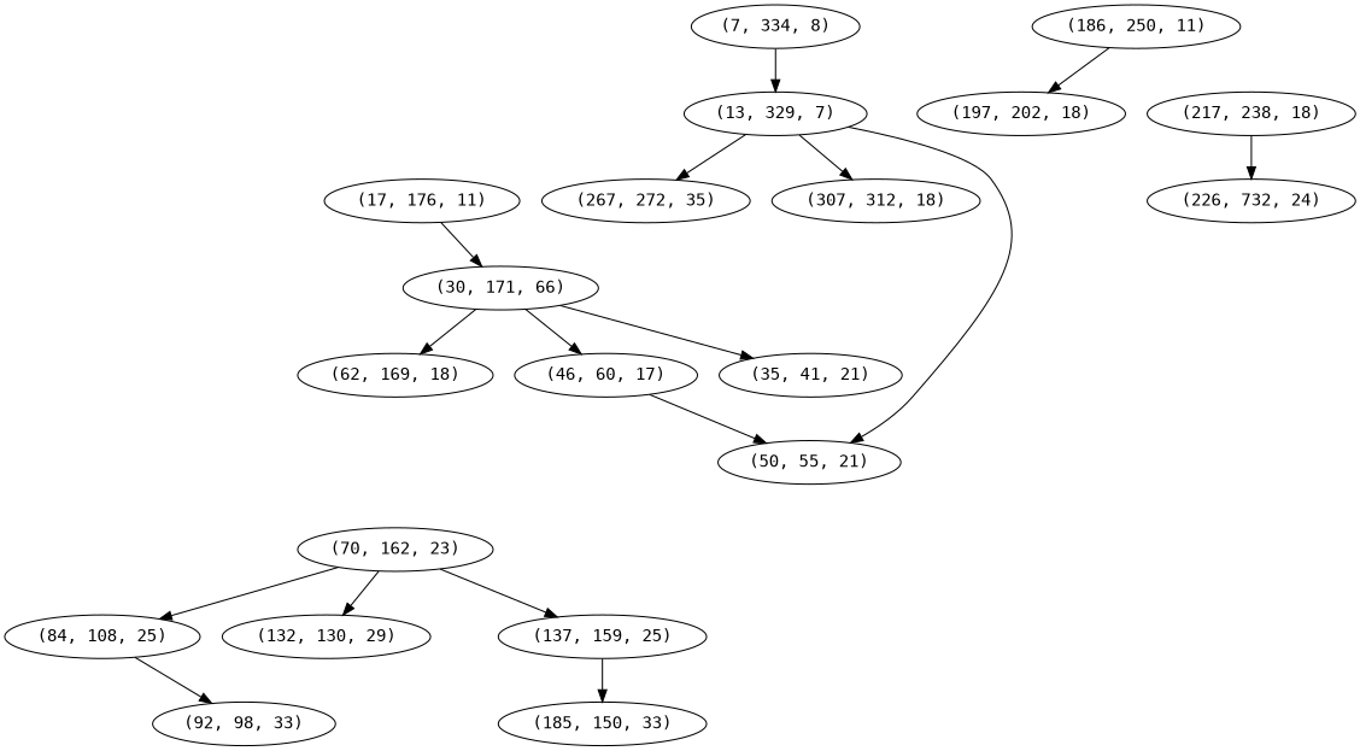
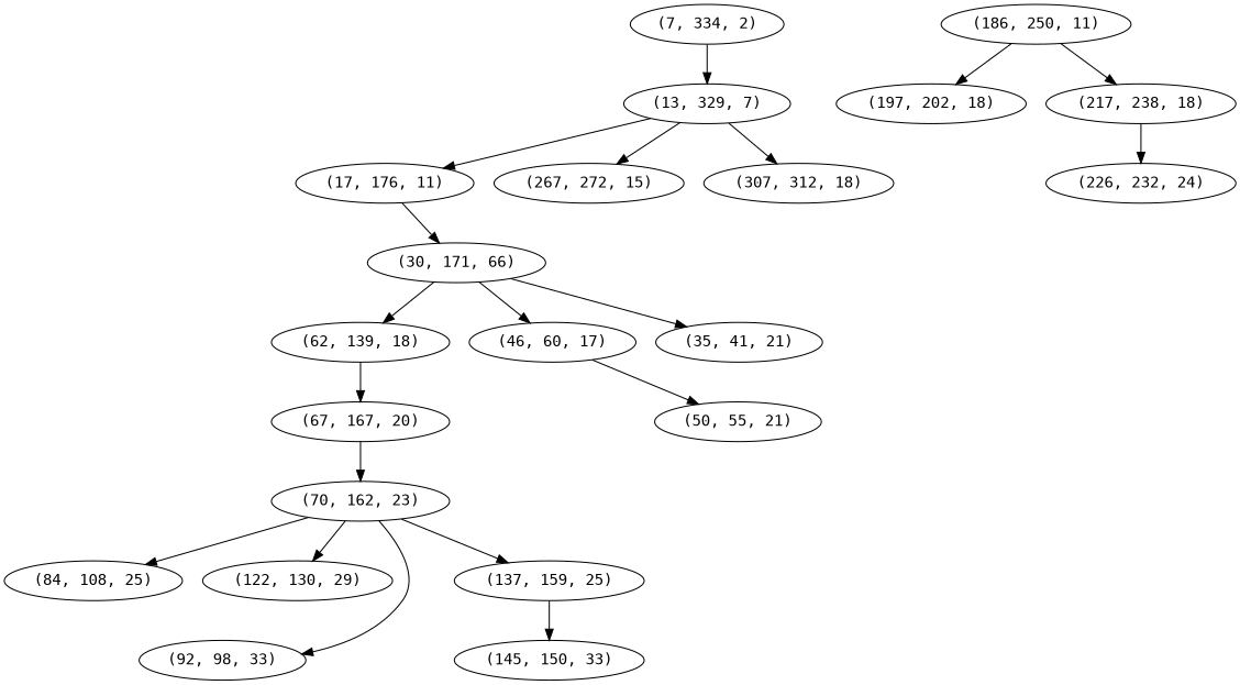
  digraph {
    fontname="DejaVu Sans Mono"
    node [fontname="DejaVu Sans Mono"]
    edge [fontname="DejaVu Sans Mono"]
-   "(7, 334, 2)" [label="(7, 334, 8)"]
+   "(7, 334, 2)"
    "(13, 329, 7)"
    "(17, 176, 11)"
-   "(267, 272, 15)" [label="(267, 272, 35)"]
+   "(267, 272, 15)"
    "(307, 312, 18)"
    n6 [label="(30, 171, 66)"]
    "(186, 250, 11)"
    "(197, 202, 18)"
    "(217, 238, 18)"
    "(35, 41, 21)"
    "(46, 60, 17)"
-   "(62, 169, 18)"
+   "(62, 169, 18)" [label="(62, 139, 18)"]
    "(50, 55, 21)"
+   "(67, 167, 20)"
    "(70, 162, 23)"
    "(84, 108, 25)"
-   "(122, 130, 29)" [label="(132, 130, 29)"]
+   "(122, 130, 29)"
    "(137, 159, 25)"
    "(92, 98, 33)"
-   "(145, 150, 33)" [label="(185, 150, 33)"]
-   "(226, 232, 24)" [label="(226, 732, 24)"]
+   "(145, 150, 33)"
+   "(226, 232, 24)"
    "(7, 334, 2)" -> "(13, 329, 7)"
-   "(13, 329, 7)" -> "(50, 55, 21)"
+   "(13, 329, 7)" -> "(17, 176, 11)"
    "(13, 329, 7)" -> "(267, 272, 15)"
    "(13, 329, 7)" -> "(307, 312, 18)"
    "(17, 176, 11)" -> n6
    n6 -> "(35, 41, 21)"
    n6 -> "(46, 60, 17)"
    n6 -> "(62, 169, 18)"
    "(186, 250, 11)" -> "(197, 202, 18)"
+   "(186, 250, 11)" -> "(217, 238, 18)"
    "(217, 238, 18)" -> "(226, 232, 24)"
    "(46, 60, 17)" -> "(50, 55, 21)"
+   "(62, 169, 18)" -> "(67, 167, 20)"
+   "(67, 167, 20)" -> "(70, 162, 23)"
    "(70, 162, 23)" -> "(84, 108, 25)"
    "(70, 162, 23)" -> "(122, 130, 29)"
    "(70, 162, 23)" -> "(137, 159, 25)"
-   "(84, 108, 25)" -> "(92, 98, 33)"
+   "(70, 162, 23)" -> "(92, 98, 33)"
    "(137, 159, 25)" -> "(145, 150, 33)"
  }
